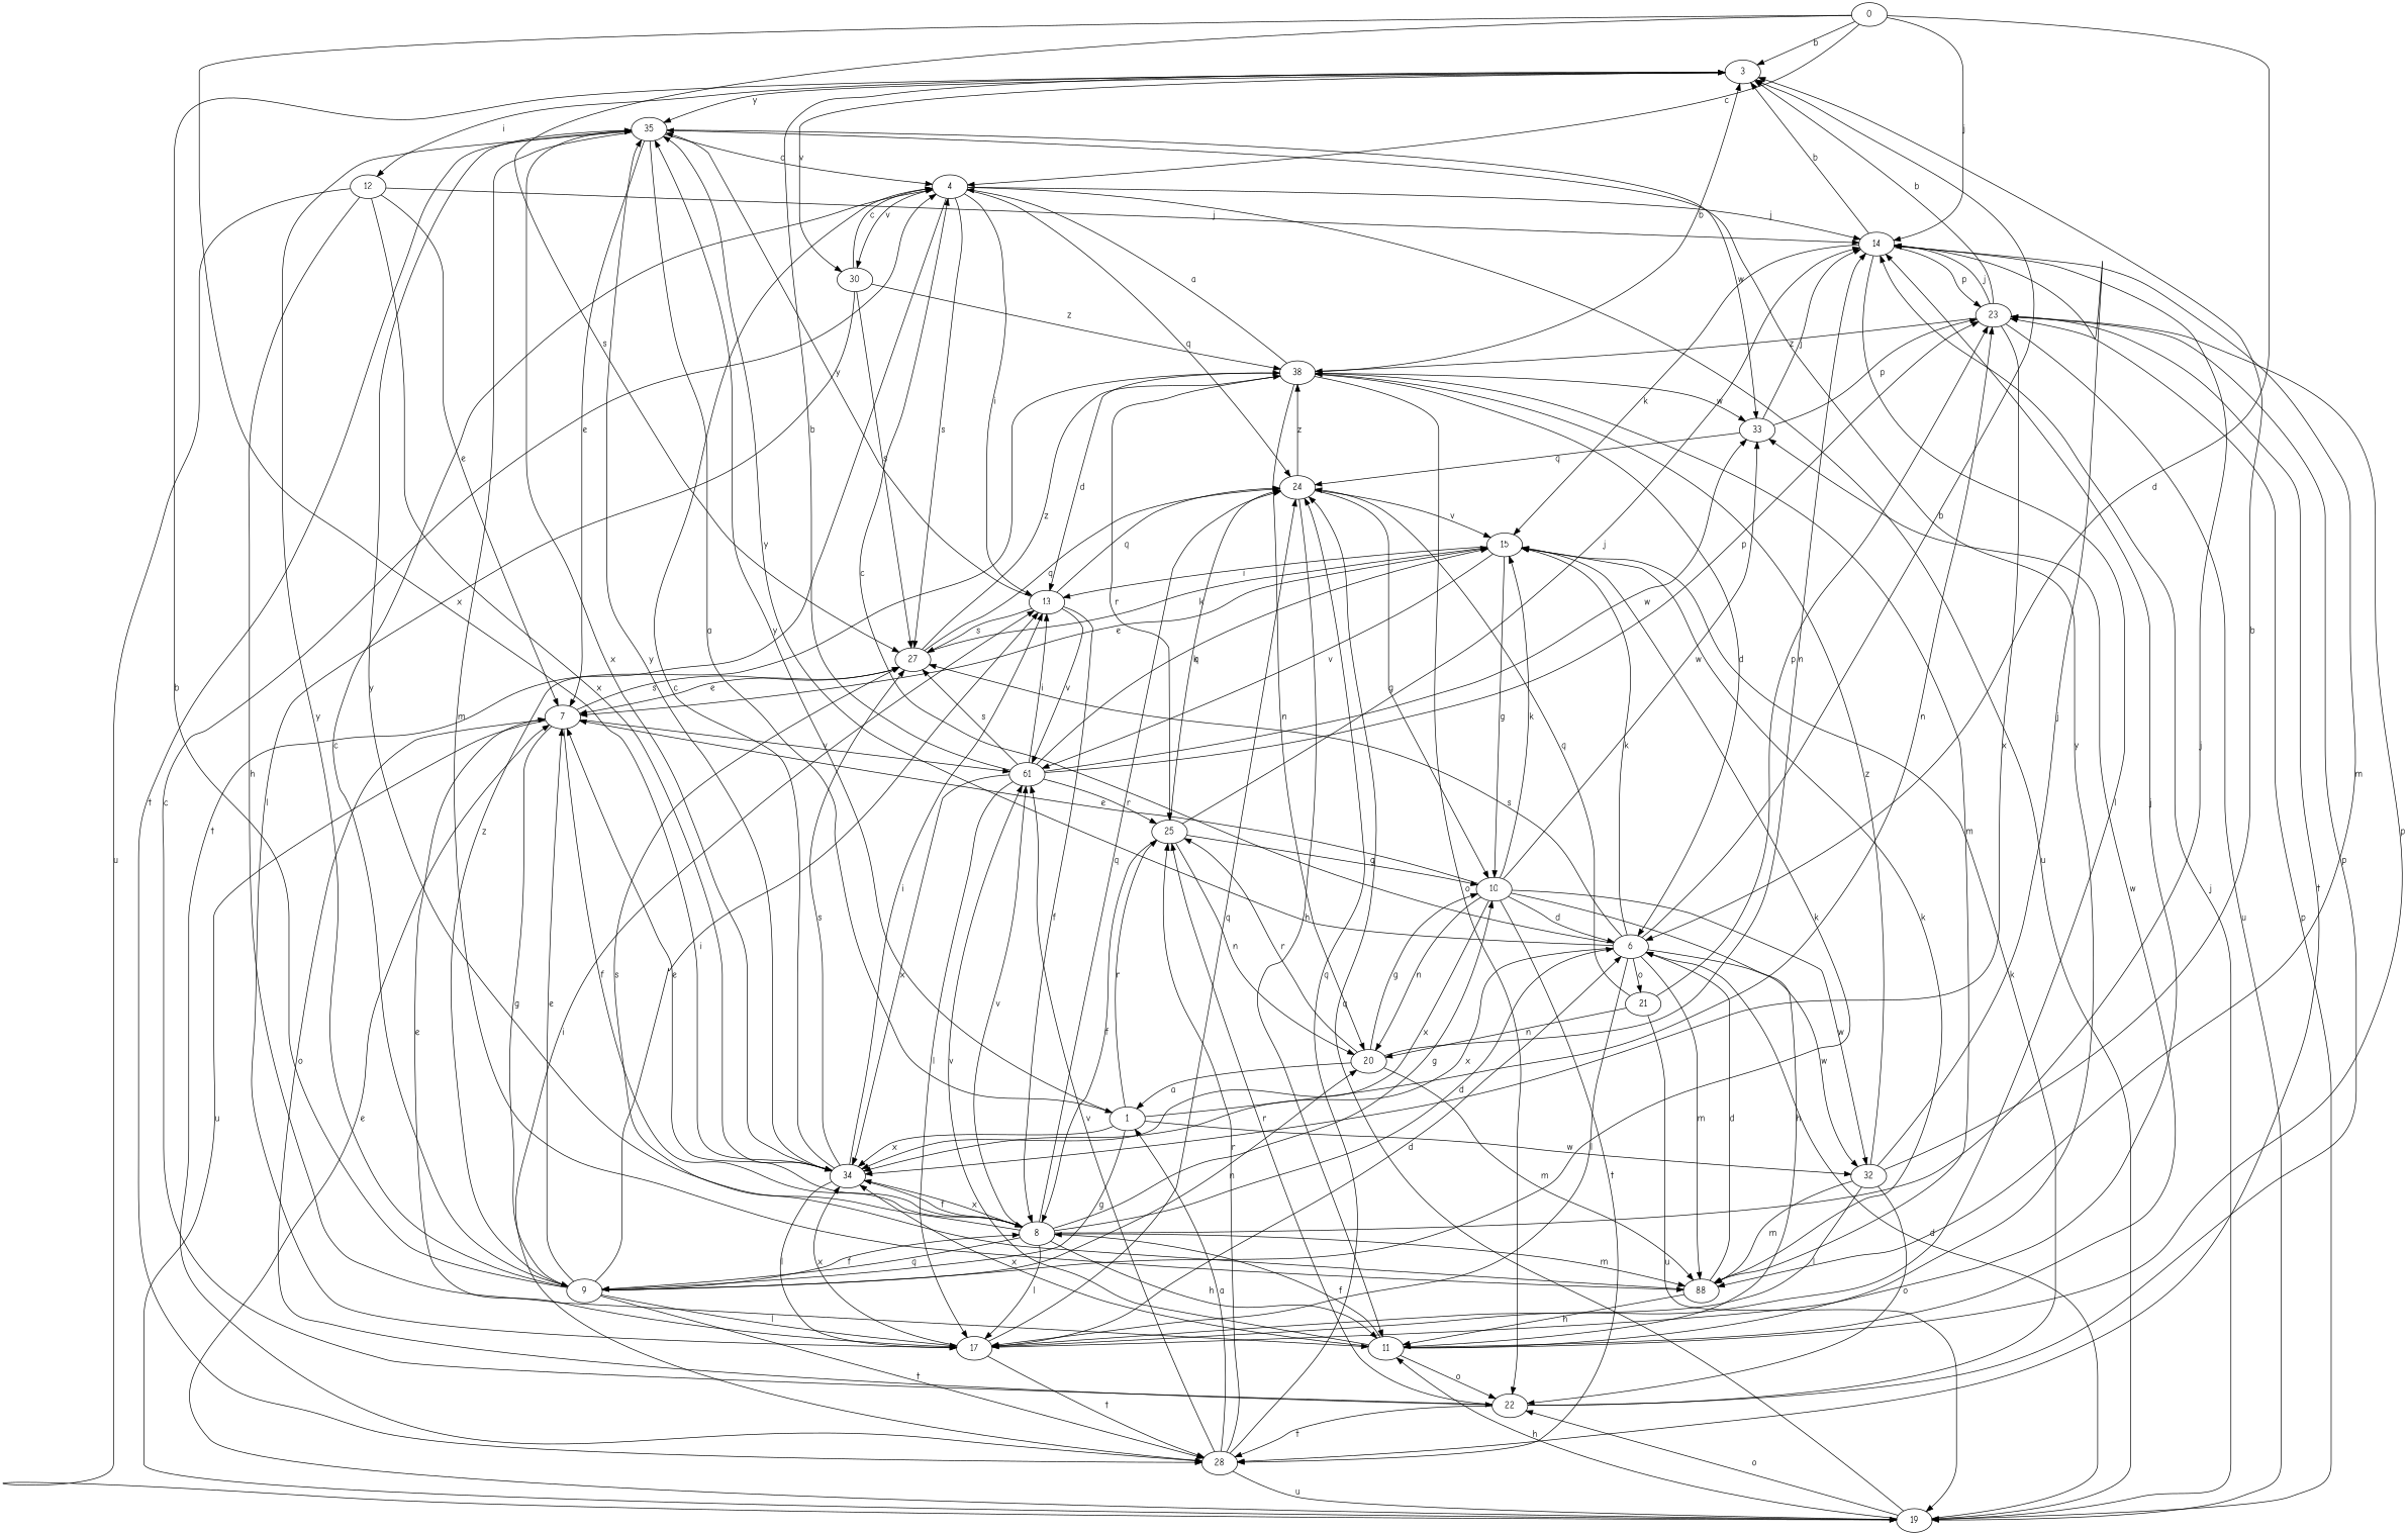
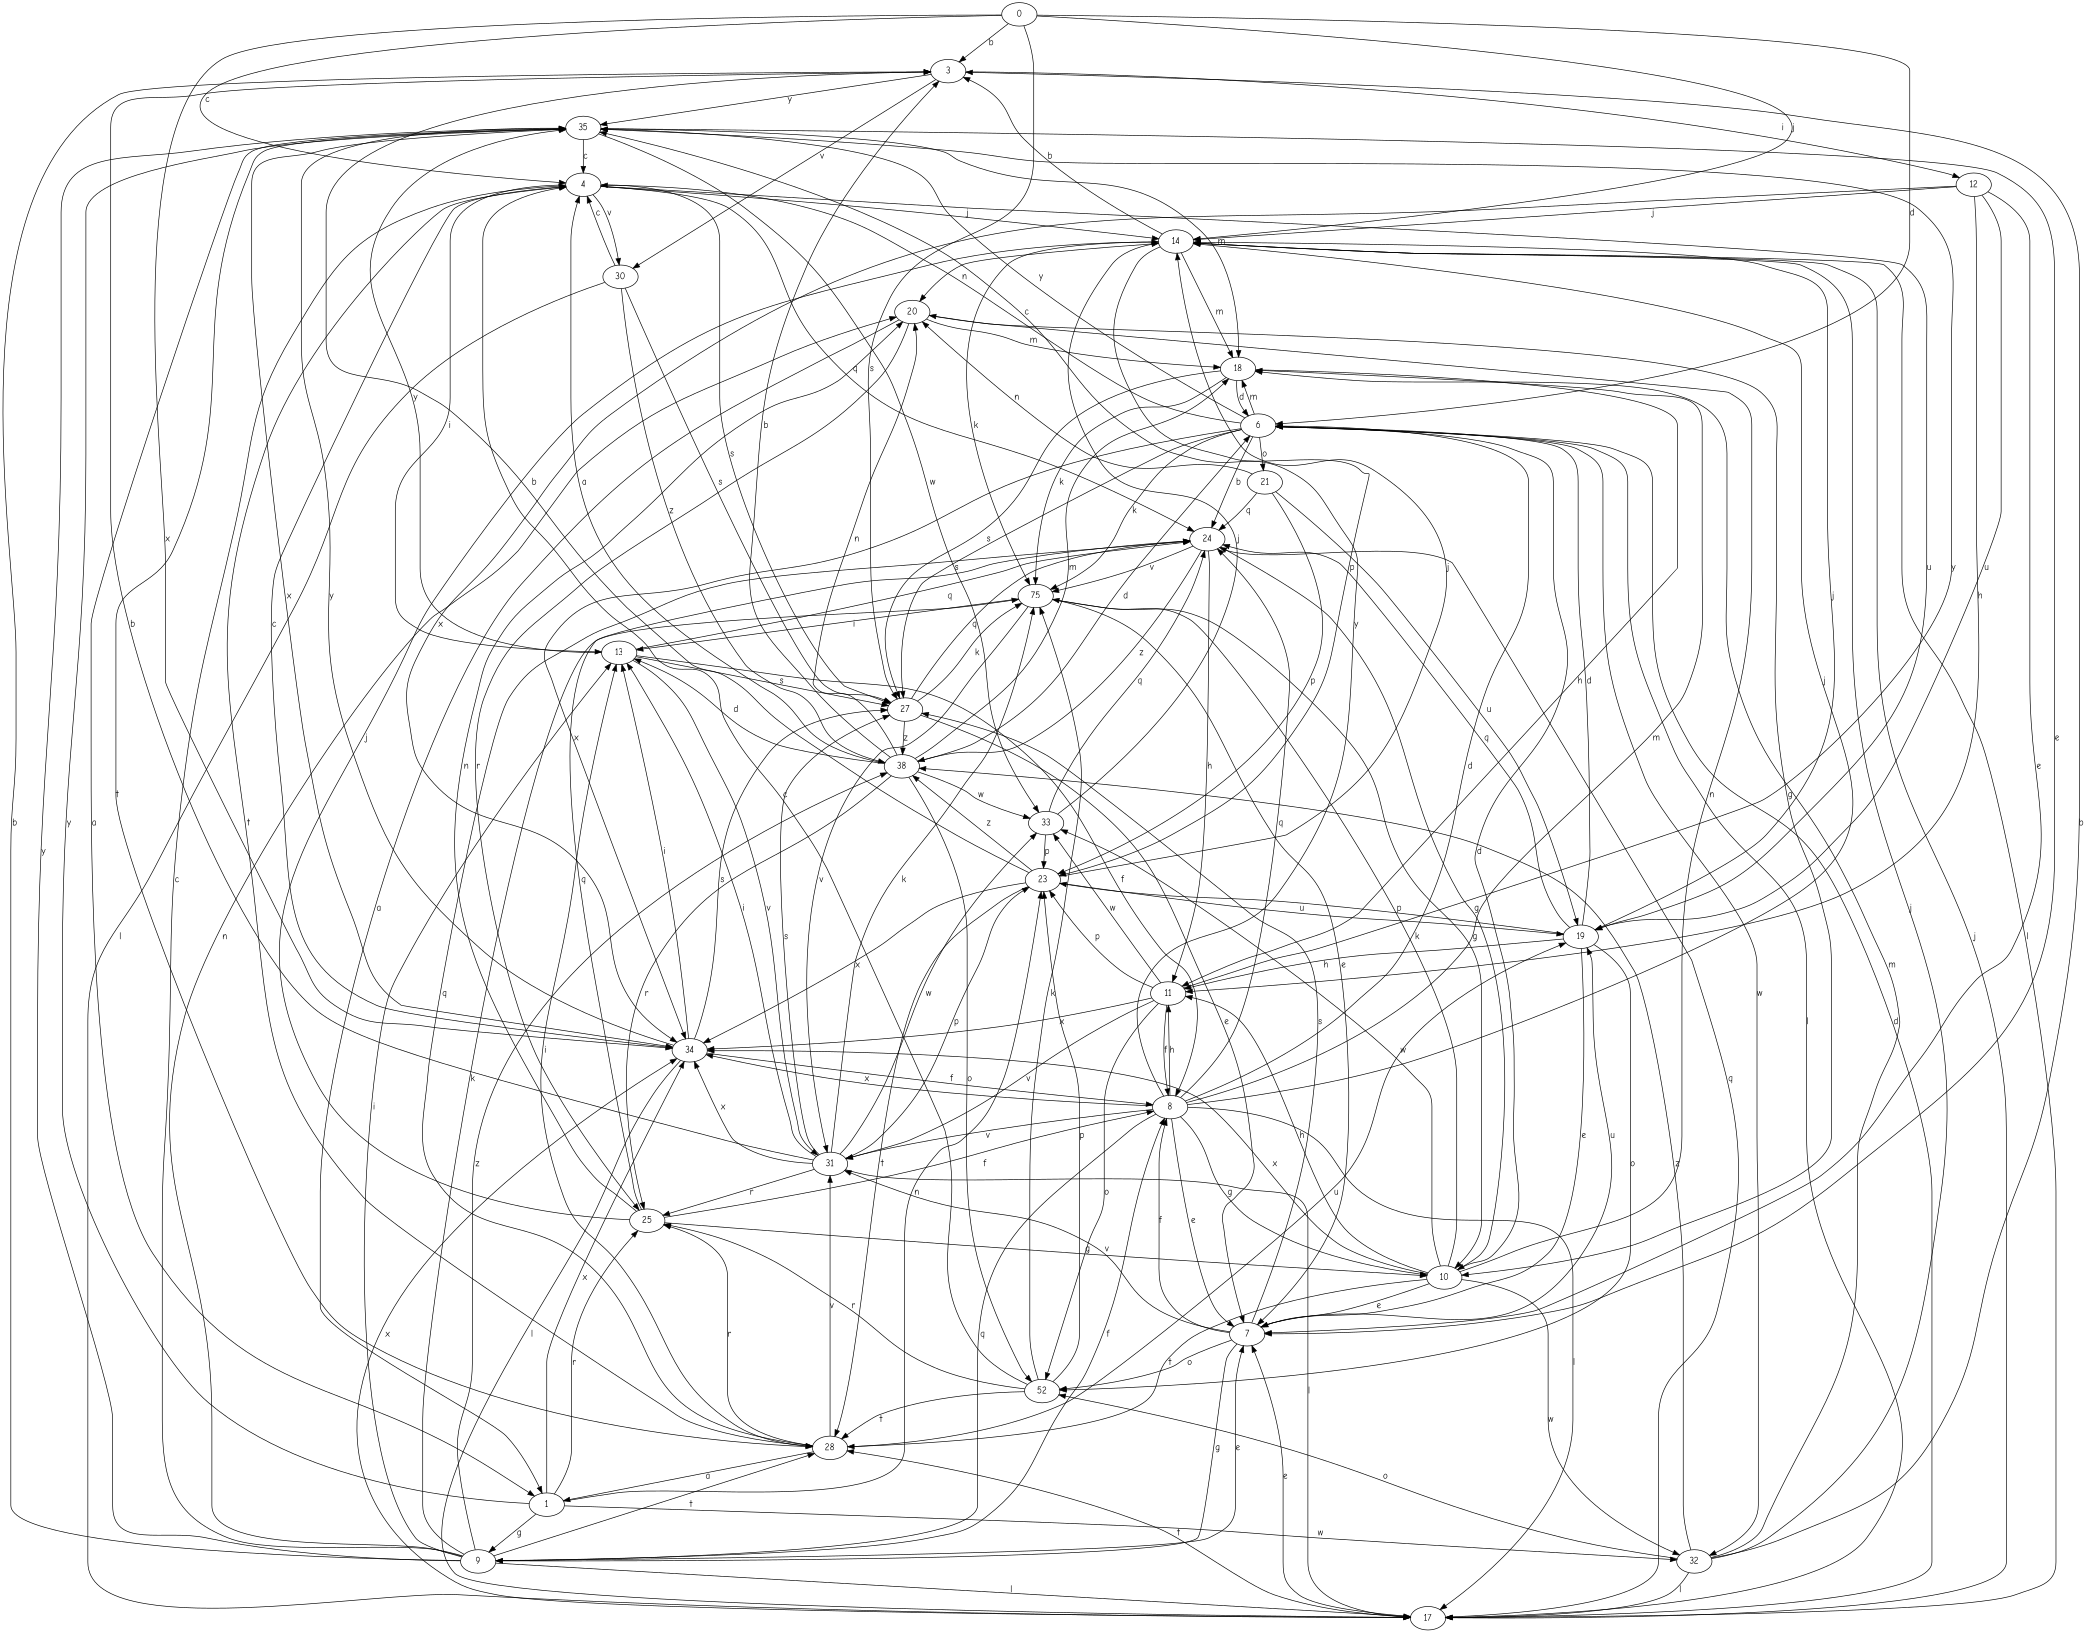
  strict digraph {
    fontname="Comic Neue"
    node [fontname="Comic Neue"]
    edge [fontname="Comic Neue"]
    0
    3
    4
    6
    14
    27
    34
    35
    12
    30
    13
    24
    28
    n14 [label=19]
    17
    32
-   15
-   18 [label=88]
+   15 [label=75]
+   18
    21
    23
    20
    7
    38
    8
    1
    9
    25
    10
-   22
+   22 [label=52]
    33
    11
-   31 [label=61]
+   31
    0 -> 3 [label=b]
    0 -> 4 [label=c]
    0 -> 6 [label=d]
    0 -> 14 [label=j]
    0 -> 27 [label=s]
    0 -> 34 [label=x]
    3 -> 35 [label=y]
    3 -> 12 [label=i]
    3 -> 30 [label=v]
    4 -> 14 [label=j]
    4 -> 27 [label=s]
    4 -> 30 [label=v]
    4 -> 13 [label=i]
    4 -> 24 [label=q]
    4 -> 28 [label=t]
    4 -> n14 [label=u]
-   6 -> 3 [label=b]
+   6 -> 24 [label=b]
    6 -> 4 [label=c]
    6 -> 27 [label=s]
    6 -> 34 [label=x]
    6 -> 35 [label=y]
    6 -> 17 [label=l]
    6 -> 32 [label=w]
    6 -> 15 [label=k]
    6 -> 18 [label=m]
    6 -> 21 [label=o]
    14 -> 3 [label=b]
    14 -> 17 [label=l]
    14 -> 15 [label=k]
    14 -> 18 [label=m]
    14 -> 23 [label=p]
-   20 -> 14 [label=n]
+   14 -> 20 [label=n]
    27 -> 24 [label=q]
    27 -> 15 [label=k]
    27 -> 7 [label=e]
    27 -> 38 [label=z]
    34 -> 4 [label=c]
    34 -> 27 [label=s]
    34 -> 35 [label=y]
    34 -> 13 [label=i]
    34 -> 17 [label=l]
    34 -> 8 [label=f]
    35 -> 4 [label=c]
    35 -> 34 [label=x]
    35 -> 28 [label=t]
    35 -> 18 [label=m]
    35 -> 7 [label=e]
    35 -> 1 [label=a]
    35 -> 33 [label=w]
    12 -> 14 [label=j]
    12 -> 34 [label=x]
    12 -> n14 [label=u]
    12 -> 7 [label=e]
    12 -> 11 [label=h]
    30 -> 4 [label=c]
    30 -> 27 [label=s]
    30 -> 17 [label=l]
    30 -> 38 [label=z]
    13 -> 27 [label=s]
    13 -> 35 [label=y]
    13 -> 24 [label=q]
    13 -> 8 [label=f]
    13 -> 31 [label=v]
    24 -> 15 [label=v]
    24 -> 38 [label=z]
    24 -> 10 [label=g]
    24 -> 11 [label=h]
    28 -> 13 [label=i]
    28 -> 24 [label=q]
    28 -> n14 [label=u]
    28 -> 1 [label=a]
    28 -> 25 [label=r]
    28 -> 31 [label=v]
    n14 -> 6 [label=d]
    n14 -> 14 [label=j]
    n14 -> 24 [label=q]
    n14 -> 23 [label=p]
    n14 -> 7 [label=e]
    n14 -> 22 [label=o]
    n14 -> 11 [label=h]
    17 -> 6 [label=d]
    17 -> 14 [label=j]
    17 -> 34 [label=x]
    17 -> 24 [label=q]
    17 -> 28 [label=t]
    17 -> 7 [label=e]
    32 -> 3 [label=b]
    32 -> 14 [label=j]
    32 -> 17 [label=l]
    32 -> 18 [label=m]
    32 -> 38 [label=z]
    32 -> 22 [label=o]
    15 -> 13 [label=i]
    15 -> 7 [label=e]
    15 -> 10 [label=g]
    15 -> 31 [label=v]
    18 -> 6 [label=d]
    18 -> 27 [label=s]
    18 -> 15 [label=k]
    18 -> 11 [label=h]
    21 -> 24 [label=q]
    21 -> n14 [label=u]
    21 -> 23 [label=p]
    21 -> 20 [label=n]
    23 -> 3 [label=b]
    23 -> 14 [label=j]
    23 -> 34 [label=x]
    23 -> 28 [label=t]
    23 -> n14 [label=u]
    23 -> 38 [label=z]
    20 -> 18 [label=m]
    20 -> 1 [label=a]
    20 -> 25 [label=r]
    20 -> 10 [label=g]
    7 -> 27 [label=s]
    7 -> n14 [label=u]
    7 -> 8 [label=f]
    7 -> 9 [label=g]
    7 -> 22 [label=o]
    7 -> 31 [label=v]
    38 -> 3 [label=b]
    38 -> 4 [label=a]
    38 -> 6 [label=d]
    38 -> 13 [label=d]
    38 -> 18 [label=m]
    38 -> 20 [label=n]
    38 -> 25 [label=r]
    38 -> 22 [label=o]
    38 -> 33 [label=w]
    8 -> 6 [label=d]
    8 -> 14 [label=j]
    8 -> 34 [label=x]
    8 -> 35 [label=y]
    8 -> 24 [label=q]
    8 -> 17 [label=l]
    8 -> 18 [label=m]
    8 -> 7 [label=e]
    8 -> 9 [label=q]
    8 -> 10 [label=g]
    8 -> 11 [label=h]
    8 -> 31 [label=v]
    1 -> 34 [label=x]
    1 -> 35 [label=y]
    1 -> 32 [label=w]
    1 -> 23 [label=n]
    1 -> 9 [label=g]
    1 -> 25 [label=r]
    9 -> 3 [label=b]
    9 -> 4 [label=c]
    9 -> 35 [label=y]
    9 -> 13 [label=i]
    9 -> 28 [label=t]
    9 -> 17 [label=l]
    9 -> 15 [label=k]
    9 -> 20 [label=n]
    9 -> 7 [label=e]
    9 -> 38 [label=z]
    9 -> 8 [label=f]
    25 -> 14 [label=j]
    25 -> 24 [label=q]
    25 -> 20 [label=n]
    25 -> 8 [label=f]
    25 -> 10 [label=g]
    10 -> 6 [label=d]
    10 -> 34 [label=x]
    10 -> 28 [label=t]
    10 -> 32 [label=w]
    10 -> 15 [label=k]
    10 -> 20 [label=n]
    10 -> 7 [label=e]
    10 -> 33 [label=w]
    10 -> 11 [label=h]
    22 -> 4 [label=c]
    22 -> 28 [label=t]
    22 -> 15 [label=k]
    22 -> 23 [label=p]
    22 -> 25 [label=r]
    33 -> 14 [label=j]
    33 -> 24 [label=q]
    33 -> 23 [label=p]
    11 -> 34 [label=x]
    11 -> 35 [label=y]
    11 -> 23 [label=p]
    11 -> 8 [label=f]
    11 -> 22 [label=o]
    11 -> 33 [label=w]
    11 -> 31 [label=v]
    31 -> 3 [label=b]
    31 -> 27 [label=s]
    31 -> 34 [label=x]
    31 -> 13 [label=i]
    31 -> 17 [label=l]
    31 -> 15 [label=k]
    31 -> 23 [label=p]
    31 -> 25 [label=r]
    31 -> 33 [label=w]
  }
